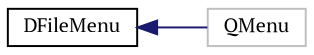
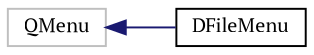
  digraph {
    rankdir=LR
    fontname="PT Serif"
    node [fillcolor=white fontname="PT Serif" fontsize=10 shape=record style=filled]
    n1 [color=grey75 height=0.2 label=QMenu width=0.4]
    n2 [color=black height=0.2 label=DFileMenu width=0.4]
-   n2 -> n1 [color=midnightblue dir=back fontname="PT Serif" fontsize=10 labelfontname=Helvetica labelfontsize=10 style=solid]
+   n1 -> n2 [color=midnightblue dir=back fontname="PT Serif" fontsize=10 labelfontname=Helvetica labelfontsize=10 style=solid]
  }
